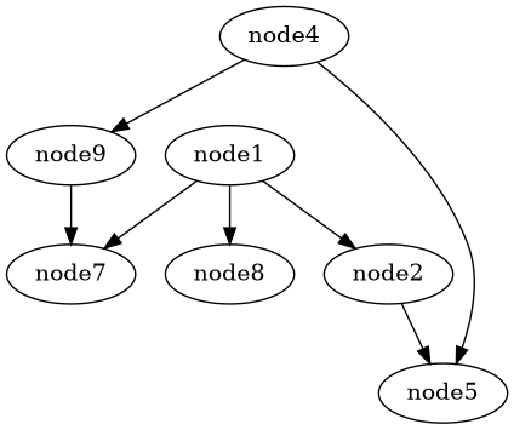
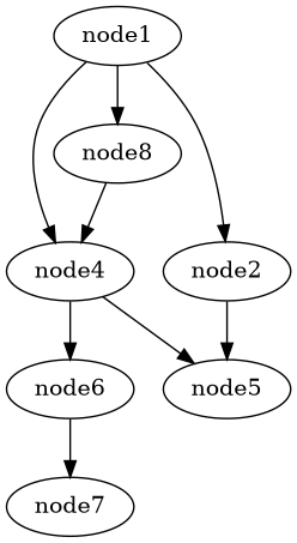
  digraph {
-   node6 [label=node9]
+   node6
    node7
    node4
    node5
    n5 [label=node8]
    node2
    node1
    node6 -> node7
    node4 -> node6
    node4 -> node5
+   n5 -> node4
    node2 -> node5
-   node1 -> node7
+   node1 -> node4
    node1 -> n5
    node1 -> node2
  }
